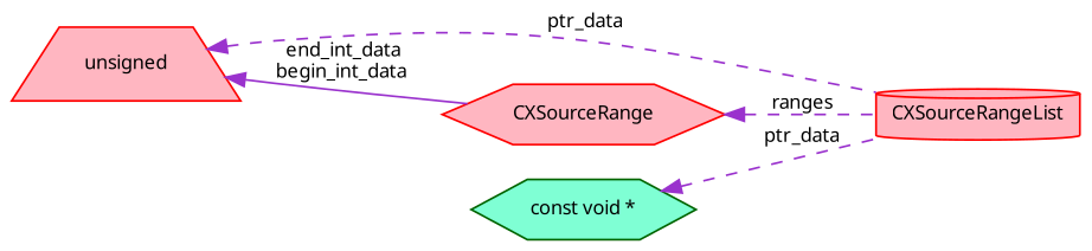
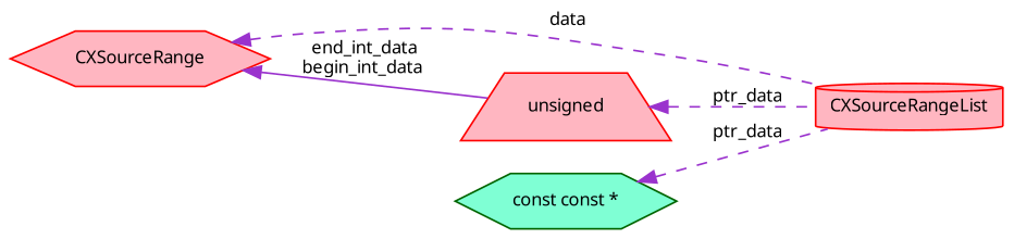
  digraph {
    fontname="Noto Sans"
    rankdir=LR
    node [color=red fillcolor=lightpink fontname="Noto Sans" fontsize=10 shape=hexagon style=filled]
    edge [color=darkorchid3 dir=back fontname="Noto Sans" fontsize=10 labelfontname=Helvetica labelfontsize=10 style=dashed]
    n1 [fontcolor=black height=0.2 label=CXSourceRangeList shape=cylinder width=0.4]
    n2 [height=0.2 label=CXSourceRange width=0.4]
-   n3 [color=darkgreen fillcolor=aquamarine height=0.2 label="const void *" width=0.4]
+   n3 [color=darkgreen fillcolor=aquamarine height=0.2 label="const const *" width=0.4]
    n4 [height=0.2 label=unsigned shape=trapezium width=0.4]
-   n2 -> n1 [label=" ranges"]
+   n2 -> n1 [label=" data"]
    n3 -> n1 [label=" ptr_data"]
    n4 -> n1 [label=" ptr_data"]
-   n4 -> n2 [label=" end_int_data\nbegin_int_data" style=solid]
+   n2 -> n4 [label=" end_int_data\nbegin_int_data" style=solid]
  }
